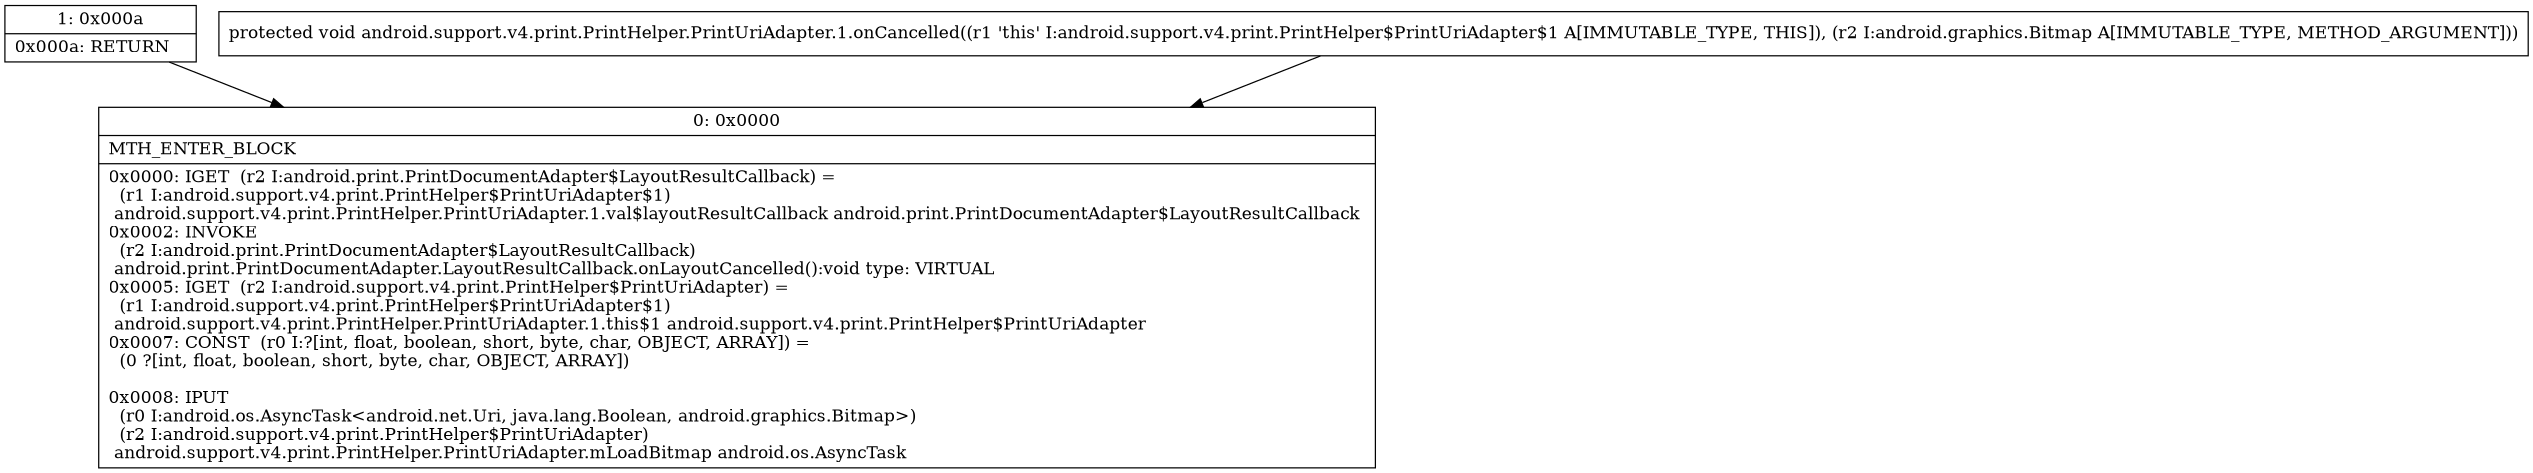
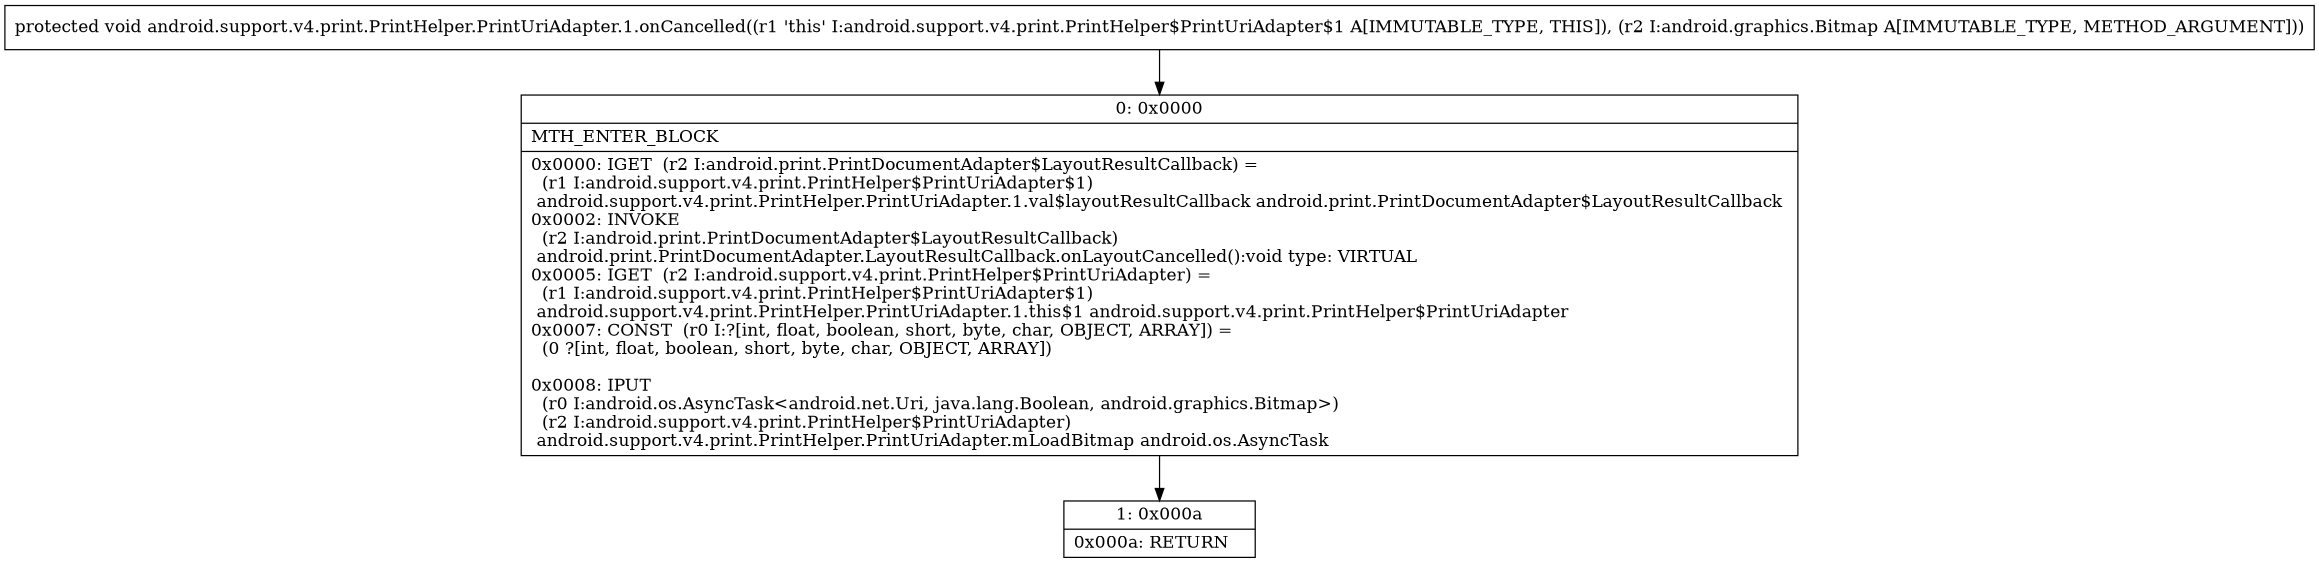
  digraph {
    node [shape=record]
    n1 [label="{0\:\ 0x0000|MTH_ENTER_BLOCK\l|0x0000: IGET  (r2 I:android.print.PrintDocumentAdapter$LayoutResultCallback) = \l  (r1 I:android.support.v4.print.PrintHelper$PrintUriAdapter$1)\l android.support.v4.print.PrintHelper.PrintUriAdapter.1.val$layoutResultCallback android.print.PrintDocumentAdapter$LayoutResultCallback \l0x0002: INVOKE  \l  (r2 I:android.print.PrintDocumentAdapter$LayoutResultCallback)\l android.print.PrintDocumentAdapter.LayoutResultCallback.onLayoutCancelled():void type: VIRTUAL \l0x0005: IGET  (r2 I:android.support.v4.print.PrintHelper$PrintUriAdapter) = \l  (r1 I:android.support.v4.print.PrintHelper$PrintUriAdapter$1)\l android.support.v4.print.PrintHelper.PrintUriAdapter.1.this$1 android.support.v4.print.PrintHelper$PrintUriAdapter \l0x0007: CONST  (r0 I:?[int, float, boolean, short, byte, char, OBJECT, ARRAY]) = \l  (0 ?[int, float, boolean, short, byte, char, OBJECT, ARRAY])\l \l0x0008: IPUT  \l  (r0 I:android.os.AsyncTask\<android.net.Uri, java.lang.Boolean, android.graphics.Bitmap\>)\l  (r2 I:android.support.v4.print.PrintHelper$PrintUriAdapter)\l android.support.v4.print.PrintHelper.PrintUriAdapter.mLoadBitmap android.os.AsyncTask \l}"]
    n2 [label="{1\:\ 0x000a|0x000a: RETURN   \l}"]
    n3 [label="{protected void android.support.v4.print.PrintHelper.PrintUriAdapter.1.onCancelled((r1 'this' I:android.support.v4.print.PrintHelper$PrintUriAdapter$1 A[IMMUTABLE_TYPE, THIS]), (r2 I:android.graphics.Bitmap A[IMMUTABLE_TYPE, METHOD_ARGUMENT])) }"]
-   n2 -> n1
+   n1 -> n2
    n3 -> n1
  }
